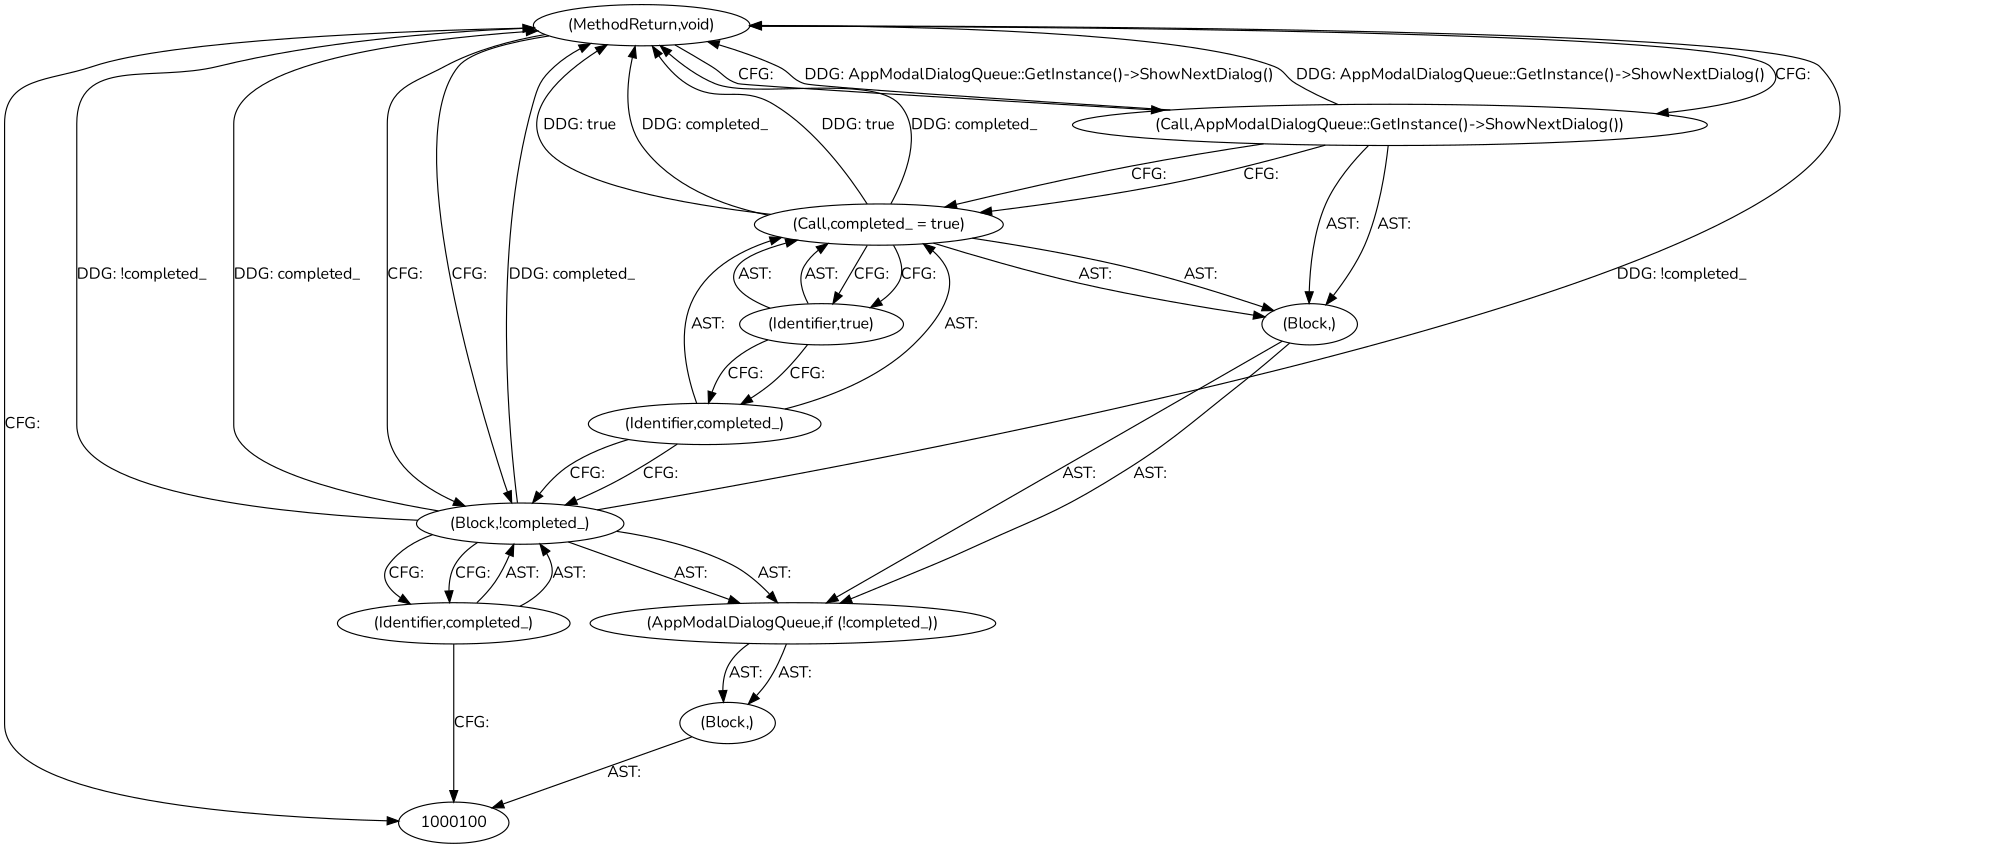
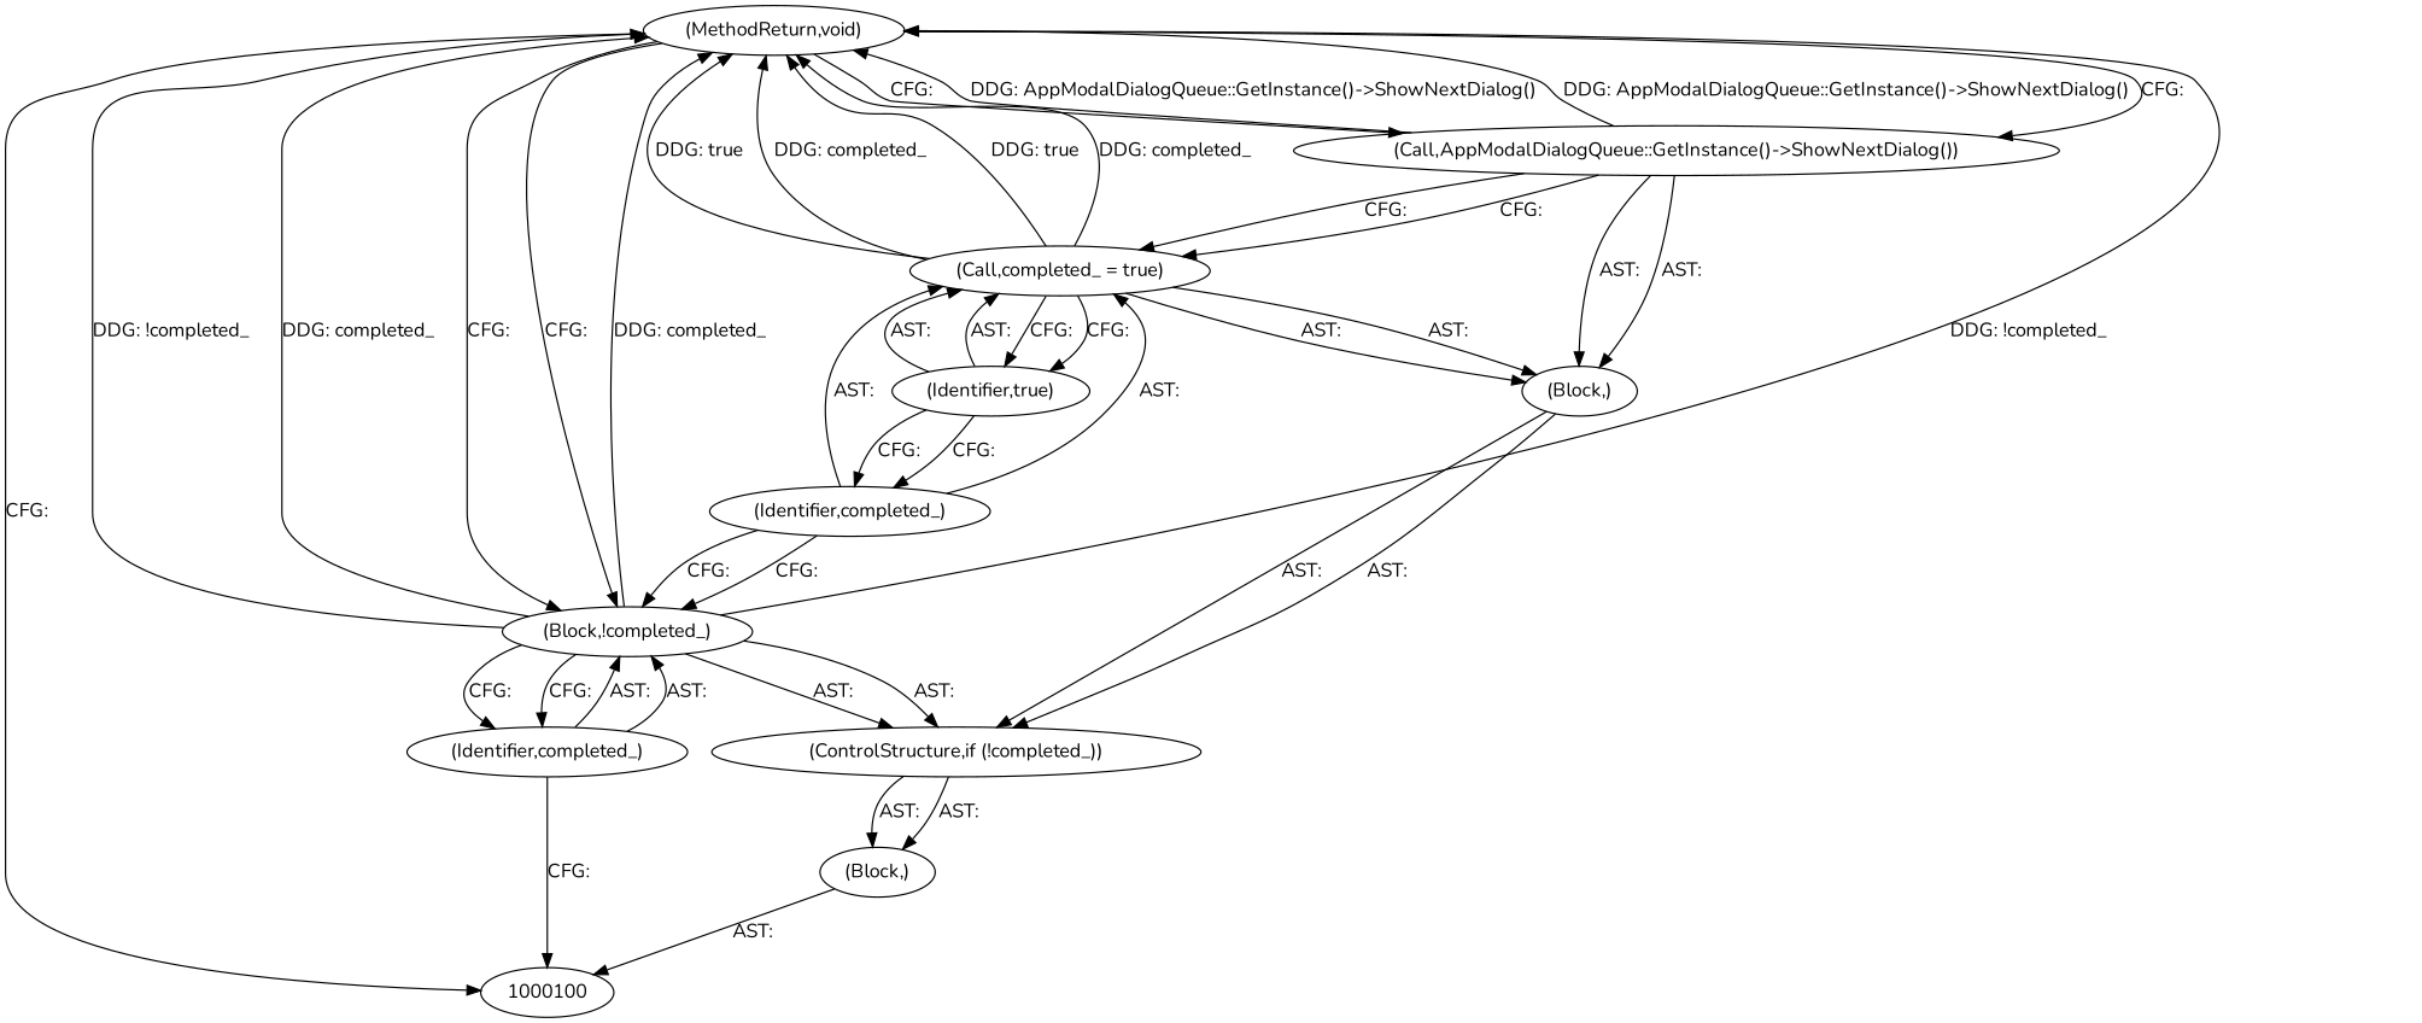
  digraph {
    fontname=Nunito
    node [fontname=Nunito]
    edge [fontname=Nunito]
    n1 [label="(MethodReturn,void)"]
    n2 [label="(Block,!completed_)"]
    n3 [label="(Call,AppModalDialogQueue::GetInstance()->ShowNextDialog())"]
    1000100
-   n5 [label="(AppModalDialogQueue,if (!completed_))"]
+   n5 [label="(ControlStructure,if (!completed_))"]
    n6 [label="(Identifier,completed_)"]
    n7 [label="(Block,)"]
    n8 [label="(Call,completed_ = true)"]
    n9 [label="(Block,)"]
    n10 [label="(Identifier,true)"]
    n11 [label="(Identifier,completed_)"]
    n1 -> n2 [label="CFG: "]
    n1 -> n2 [label="CFG: "]
    n1 -> n3 [label="CFG: "]
    n1 -> n3 [label="CFG: "]
    n1 -> 1000100 [label="CFG: "]
    n2 -> n1 [label="DDG: completed_"]
    n2 -> n1 [label="DDG: !completed_"]
    n2 -> n1 [label="DDG: completed_"]
    n2 -> n1 [label="DDG: !completed_"]
    n2 -> n5 [label="AST: "]
    n2 -> n5 [label="AST: "]
    n2 -> n6 [label="CFG: "]
    n2 -> n6 [label="CFG: "]
    n3 -> n1 [label="DDG: AppModalDialogQueue::GetInstance()->ShowNextDialog()"]
    n3 -> n1 [label="DDG: AppModalDialogQueue::GetInstance()->ShowNextDialog()"]
    n3 -> n7 [label="AST: "]
    n3 -> n7 [label="AST: "]
    n3 -> n8 [label="CFG: "]
    n3 -> n8 [label="CFG: "]
    n5 -> n9 [label="AST: "]
    n5 -> n9 [label="AST: "]
    n6 -> n2 [label="AST: "]
    n6 -> n2 [label="AST: "]
    n6 -> 1000100 [label="CFG: "]
    n7 -> n5 [label="AST: "]
    n7 -> n5 [label="AST: "]
    n8 -> n1 [label="DDG: true"]
    n8 -> n1 [label="DDG: completed_"]
    n8 -> n1 [label="DDG: true"]
    n8 -> n1 [label="DDG: completed_"]
    n8 -> n7 [label="AST: "]
    n8 -> n7 [label="AST: "]
    n8 -> n10 [label="CFG: "]
    n8 -> n10 [label="CFG: "]
    n9 -> 1000100 [label="AST: "]
    n10 -> n8 [label="AST: "]
    n10 -> n8 [label="AST: "]
    n10 -> n11 [label="CFG: "]
    n10 -> n11 [label="CFG: "]
    n11 -> n2 [label="CFG: "]
    n11 -> n2 [label="CFG: "]
    n11 -> n8 [label="AST: "]
    n11 -> n8 [label="AST: "]
  }
